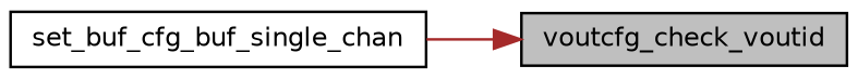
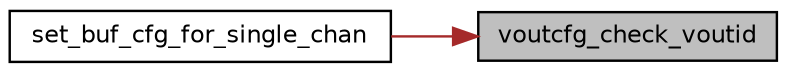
  digraph {
    rankdir=RL
    node [color=black fontname=Helvetica fontsize=10 shape=record]
    n1 [fillcolor=grey75 fontcolor=black height=0.2 label=voutcfg_check_voutid style=filled width=0.4]
-   n2 [height=0.2 label=set_buf_cfg_buf_single_chan width=0.4]
+   n2 [height=0.2 label=set_buf_cfg_for_single_chan width=0.4]
    n1 -> n2 [color=brown dir=back fontname=Helvetica fontsize=10 labelfontname=Helvetica labelfontsize=10 style=solid]
  }
